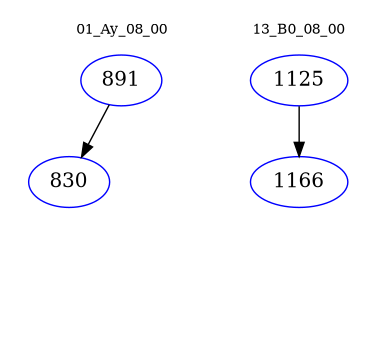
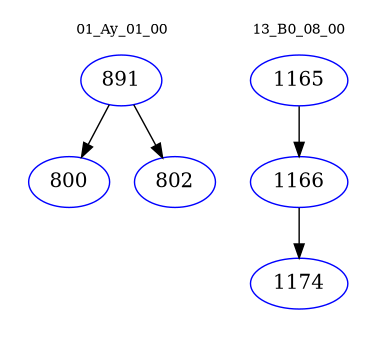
  digraph {
    node [color=blue]
    edge [color=black]
    n1 [label=891]
-   n2 [label=830]
+   n2 [label=800]
+   n3 [label=802]
    n4 [label=1166]
-   n5 [label=1125]
+   n5 [label=1165]
+   n6 [label=1174]
    subgraph cluster_1 {
      color=white
      fontsize=10
-     label="01_Ay_08_00"
+     label="01_Ay_01_00"
      n1
      n2
+     n3
    }
    subgraph cluster_2 {
      color=white
      fontsize=10
      label="13_B0_08_00"
      n4
      n5
+     n6
    }
    n1 -> n2
+   n1 -> n3
+   n4 -> n6
    n5 -> n4
  }
